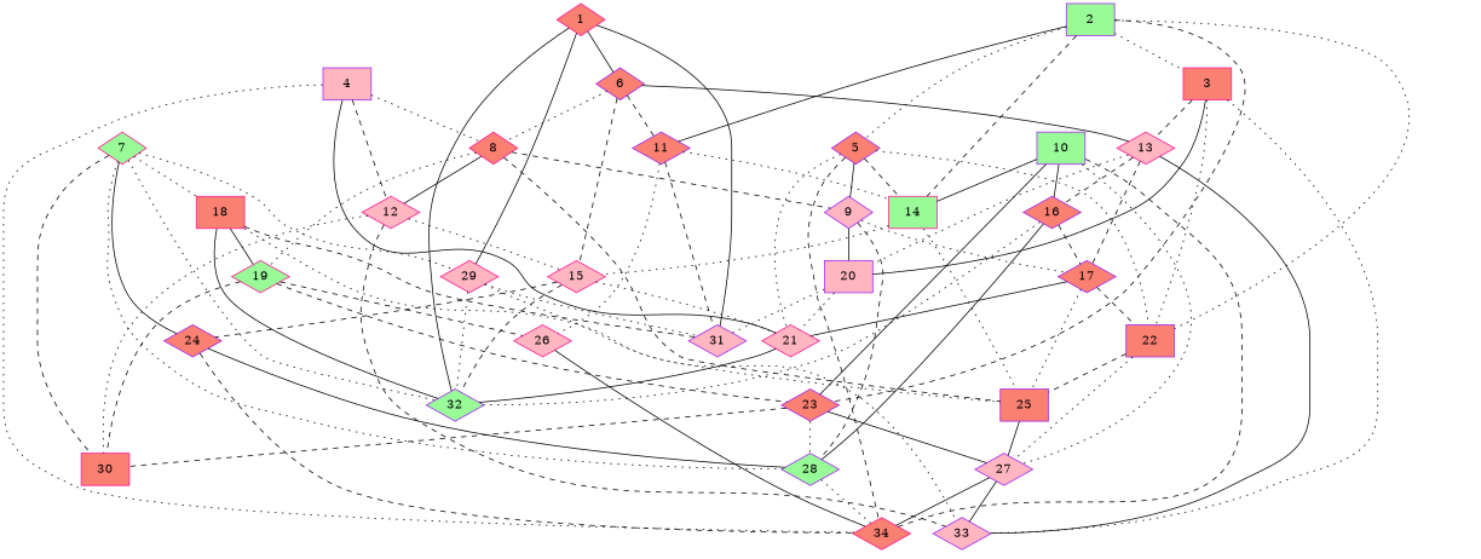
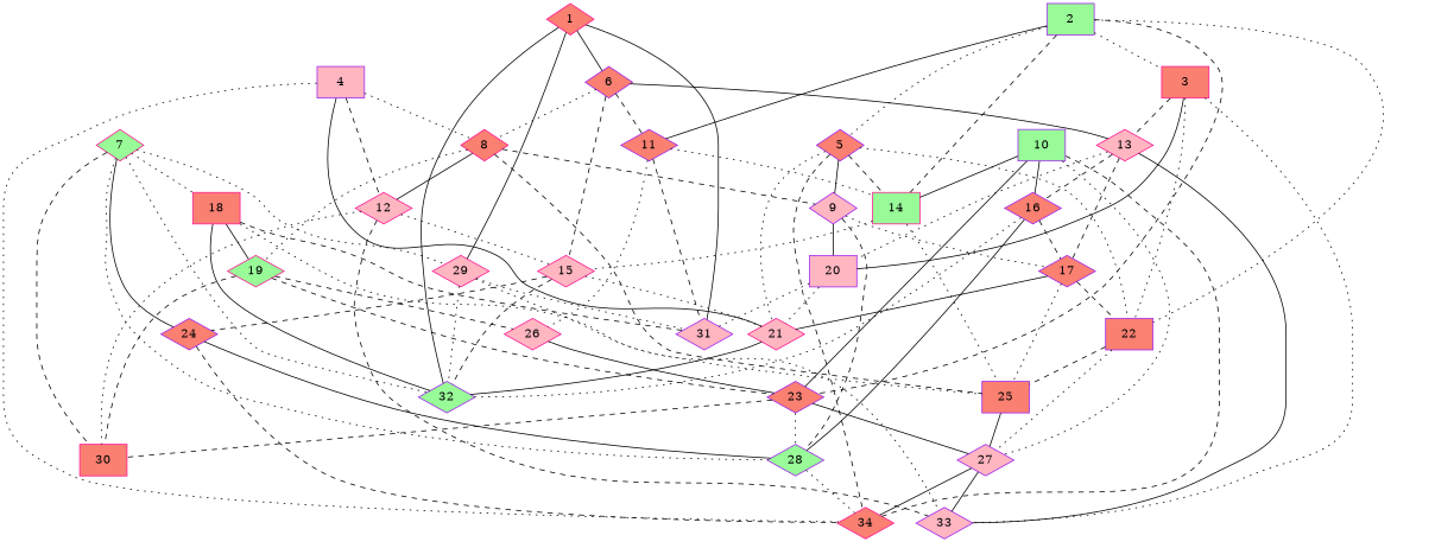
  graph {
    node [color=purple fillcolor=salmon shape=diamond style=filled]
    edge [style=dotted weight=1.0]
    1 [color=deeppink]
    6
    29 [color=deeppink fillcolor=lightpink]
    31 [fillcolor=lightpink]
    32 [fillcolor=palegreen]
    11
    13 [color=deeppink fillcolor=lightpink]
    8 [color=deeppink]
    15 [color=deeppink fillcolor=lightpink]
    33 [fillcolor=lightpink]
    2 [fillcolor=palegreen shape=box]
    3 [color=deeppink shape=box]
    5
    14 [color=deeppink fillcolor=palegreen shape=box]
    22 [shape=box]
    23
    20 [fillcolor=lightpink shape=box]
    21 [color=deeppink fillcolor=lightpink]
    34 [color=deeppink]
    9 [fillcolor=lightpink]
    26 [color=deeppink fillcolor=lightpink]
    25 [shape=box]
    27 [fillcolor=lightpink]
    28 [fillcolor=palegreen]
    30 [color=deeppink shape=box]
    16
    17
    4 [fillcolor=lightpink shape=box]
    12 [color=deeppink fillcolor=lightpink]
    19 [color=deeppink fillcolor=palegreen]
    24
    7 [color=deeppink fillcolor=palegreen]
    18 [color=deeppink shape=box]
    10 [fillcolor=palegreen shape=box]
    1 -- 6 [style=solid]
    1 -- 29 [style=solid]
    1 -- 31 [style=solid]
    1 -- 32 [style=solid]
    6 -- 11 [style=dashed weight=2.0]
    6 -- 13 [style=solid]
    6 -- 8
    6 -- 15 [style=dashed]
    29 -- 31
    29 -- 32 [weight=2.0]
    29 -- 33
    11 -- 31 [style=dashed weight=2.0]
    11 -- 14
    11 -- 26 [weight=2.0]
    13 -- 33 [style=solid]
    13 -- 20
    13 -- 16 [style=dashed]
    13 -- 17 [style=dashed]
    8 -- 9 [style=dashed]
    8 -- 25 [style=dashed]
    8 -- 12 [style=solid]
    8 -- 19
    15 -- 32 [style=dashed]
    15 -- 21
    15 -- 24 [style=dashed]
    2 -- 11 [style=solid]
    2 -- 3
    2 -- 5
    2 -- 14 [style=dashed]
    2 -- 22
    2 -- 23 [style=dashed]
    3 -- 13 [style=dashed]
    3 -- 33
    3 -- 22
    3 -- 20 [style=solid weight=2.0]
    5 -- 14 [style=dashed]
    5 -- 22
    5 -- 21
    5 -- 34 [style=dashed]
    5 -- 9 [style=solid]
    14 -- 15
    14 -- 25
    22 -- 25 [style=dashed]
    22 -- 27
    23 -- 27 [style=solid]
    23 -- 28
    23 -- 30 [style=dashed]
    20 -- 31
    20 -- 21
    21 -- 32 [style=solid]
    9 -- 20 [style=solid]
    9 -- 28 [style=dashed]
    9 -- 17
-   26 -- 34 [style=solid]
+   26 -- 23 [style=solid]
    25 -- 27 [style=solid]
    27 -- 33 [style=solid]
    27 -- 34 [style=solid]
    28 -- 34
    16 -- 32
    16 -- 28 [style=solid]
    16 -- 17 [style=dashed]
    17 -- 22 [style=dashed]
    17 -- 21 [style=solid]
    17 -- 25
    4 -- 8
    4 -- 21 [style=solid]
    4 -- 34
    4 -- 12 [style=dashed]
    12 -- 15
    12 -- 33 [style=dashed weight=2.0]
    12 -- 30
    19 -- 23 [style=dashed]
    19 -- 26 [style=dashed]
    19 -- 30 [style=dashed]
    24 -- 34 [style=dashed]
    24 -- 28 [style=solid]
    7 -- 29
    7 -- 32
    7 -- 28
    7 -- 30 [style=dashed]
    7 -- 24 [style=solid]
    7 -- 18
    18 -- 31 [style=dashed]
    18 -- 32 [style=solid]
    18 -- 25
    18 -- 19 [style=solid weight=2.0]
    10 -- 14 [style=solid]
    10 -- 23 [style=solid]
    10 -- 34 [style=dashed weight=2.0]
    10 -- 27
    10 -- 16 [style=solid]
  }
